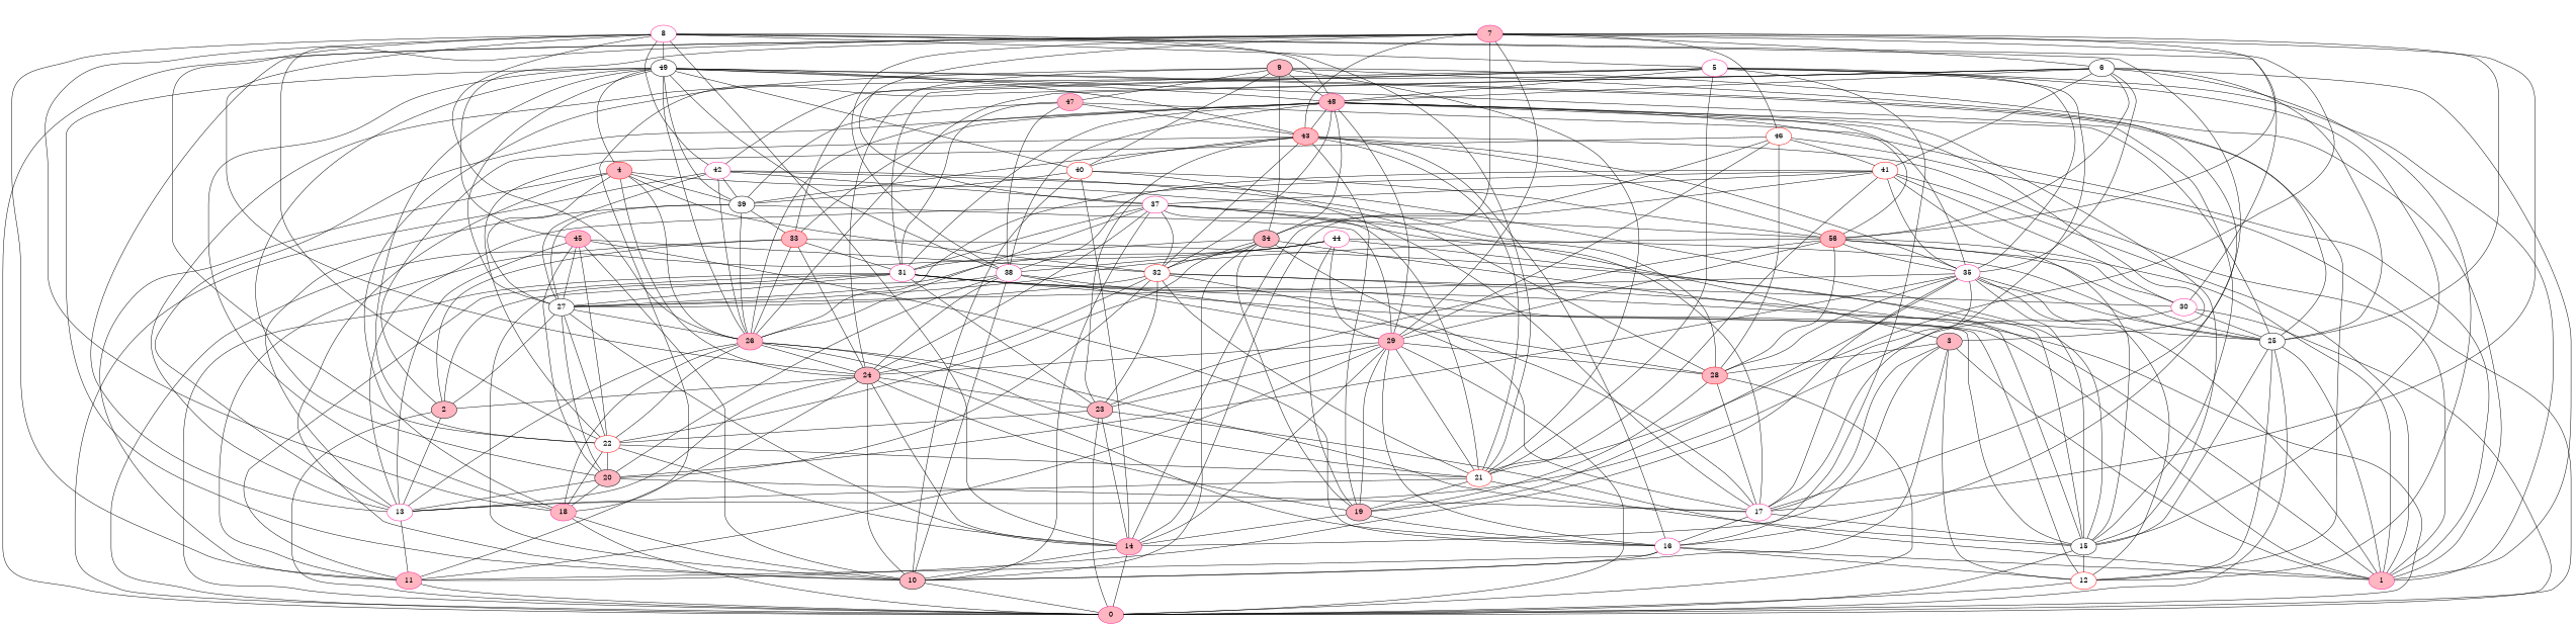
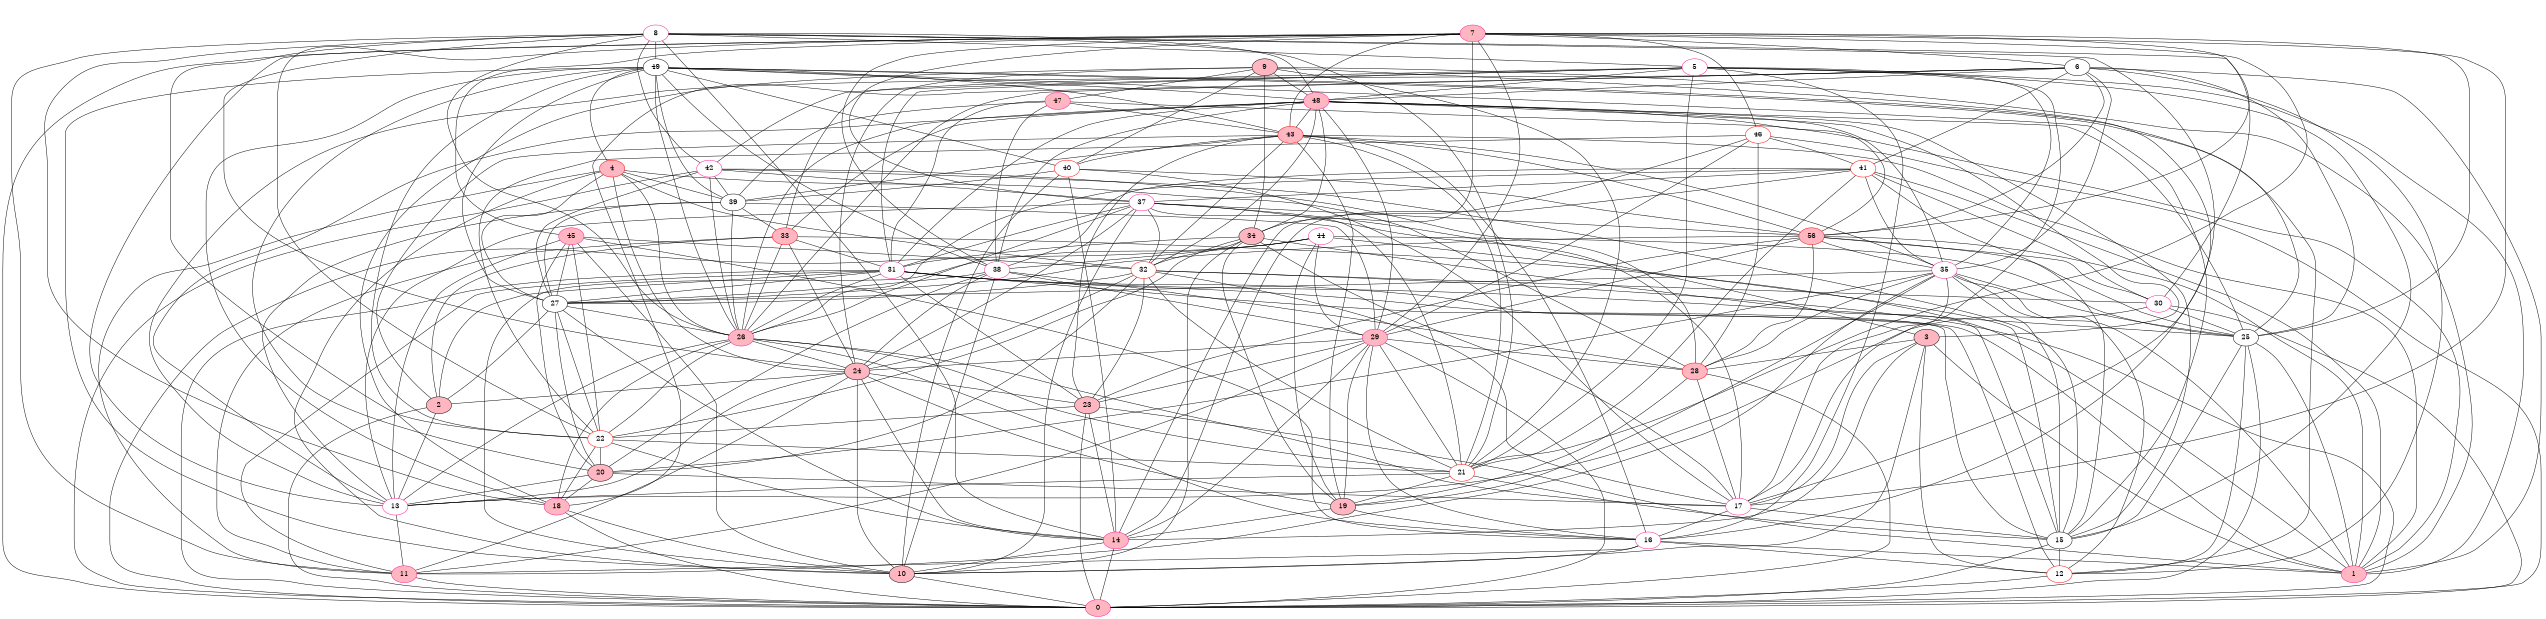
  digraph {
    node [color=deeppink fillcolor=white style=filled]
    edge [color=black dir=none]
    25 [color=black]
    12 [color=red]
    0 [fillcolor=lightpink]
    15 [color=black]
    1 [fillcolor=lightpink]
    2 [color=black fillcolor=lightpink]
    13
    44
    19 [color=black fillcolor=lightpink]
    29 [fillcolor=lightpink]
    38
    10 [color=black fillcolor=lightpink]
    14 [fillcolor=lightpink]
    16
    31
    11 [fillcolor=lightpink]
    26 [fillcolor=lightpink]
    27 [color=black]
    23 [color=black fillcolor=lightpink]
    17
    24 [color=black fillcolor=lightpink]
    21 [color=red]
    22 [color=red]
    18 [fillcolor=lightpink]
    4 [color=red fillcolor=lightpink]
    28 [color=red fillcolor=lightpink]
    39 [color=black]
    32 [color=red]
    20 [color=black fillcolor=lightpink]
    33 [color=red fillcolor=lightpink]
    37
    3 [color=black fillcolor=lightpink]
    n33 [color=red fillcolor=lightpink label=56]
    41 [color=red]
    30
    35
    46 [color=red]
    7 [fillcolor=lightpink]
    45 [fillcolor=lightpink]
    43 [color=red fillcolor=lightpink]
    34 [color=black fillcolor=lightpink]
    6 [color=black]
    40 [color=red]
    47 [fillcolor=lightpink]
    48 [fillcolor=lightpink]
    9 [color=black fillcolor=lightpink]
    5
    42
    49 [color=black]
    8
    subgraph sub_1 {
      25
      12
      0
      15
      1
      2
      13
      44
      19
      29
      38
      10
      14
      16
      31
      11
      26
      27
      23
      17
      24
      21
      22
      18
      4
      28
      39
      32
      20
      33
      37
      3
      n33
      41
      30
      35
      46
      7
      45
      43
      34
      6
      40
      47
      48
      9
      5
      42
      49
      8
    }
    25 -> 12
    25 -> 0
    25 -> 15
    25 -> 1
    12 -> 0
    15 -> 12
    15 -> 0
    2 -> 0
    2 -> 13
    13 -> 11
    44 -> 25
    44 -> 0
    44 -> 15
    44 -> 19
    44 -> 29
    44 -> 38
    44 -> 10
    19 -> 14
    19 -> 16
    29 -> 0
    29 -> 19
    29 -> 14
    29 -> 16
    29 -> 11
    29 -> 23
    29 -> 24
    29 -> 21
    29 -> 28
    38 -> 29
    38 -> 10
    38 -> 27
    38 -> 24
    38 -> 28
    38 -> 20
    10 -> 0
    14 -> 0
    14 -> 10
    16 -> 12
    16 -> 1
    16 -> 10
    16 -> 11
    31 -> 25
    31 -> 12
    31 -> 0
    31 -> 15
    31 -> 1
    31 -> 2
    31 -> 11
+   31 -> 26
    31 -> 27
    31 -> 23
    11 -> 0
    26 -> 13
    26 -> 16
    26 -> 17
    26 -> 24
    26 -> 21
    26 -> 22
    26 -> 18
    27 -> 2
    27 -> 14
    27 -> 26
    27 -> 22
    27 -> 20
    23 -> 0
    23 -> 1
    23 -> 14
    23 -> 22
    17 -> 15
    17 -> 16
    24 -> 2
    24 -> 13
    24 -> 19
    24 -> 10
    24 -> 14
    24 -> 11
    24 -> 23
    21 -> 15
    21 -> 13
    21 -> 19
    22 -> 14
    22 -> 21
    22 -> 18
    22 -> 20
    18 -> 0
    18 -> 10
    4 -> 10
    4 -> 11
    4 -> 26
    4 -> 27
    4 -> 24
    4 -> 28
    4 -> 39
    4 -> 32
    28 -> 0
    28 -> 19
    28 -> 17
    39 -> 13
    39 -> 29
    39 -> 26
    39 -> 27
    39 -> 33
    32 -> 0
    32 -> 27
    32 -> 23
    32 -> 17
    32 -> 24
    32 -> 21
    32 -> 20
    32 -> 30
    20 -> 13
    20 -> 17
    20 -> 18
    33 -> 1
    33 -> 2
    33 -> 31
    33 -> 11
    33 -> 26
    33 -> 24
    37 -> 13
    37 -> 10
    37 -> 31
    37 -> 26
    37 -> 17
    37 -> 24
    37 -> 21
    37 -> 32
    37 -> 3
    37 -> n33
    3 -> 12
    3 -> 1
    3 -> 10
    3 -> 14
    3 -> 17
    3 -> 28
    n33 -> 25
    n33 -> 1
    n33 -> 29
    n33 -> 27
    n33 -> 23
    n33 -> 28
    n33 -> 30
    n33 -> 35
    41 -> 15
    41 -> 1
    41 -> 38
    41 -> 14
    41 -> 26
    41 -> 21
    41 -> 37
    41 -> 30
    41 -> 35
    30 -> 25
    30 -> 0
    30 -> 13
    35 -> 25
    35 -> 12
    35 -> 15
    35 -> 1
    35 -> 19
    35 -> 11
    35 -> 27
    35 -> 17
    35 -> 28
    35 -> 20
    46 -> 0
    46 -> 29
    46 -> 14
    46 -> 22
    46 -> 28
    46 -> 41
    7 -> 25
    7 -> 0
    7 -> 13
    7 -> 29
    7 -> 38
    7 -> 17
    7 -> 21
    7 -> 22
    7 -> 37
    7 -> n33
    7 -> 46
    7 -> 45
    7 -> 43
    7 -> 34
    7 -> 6
    45 -> 13
    45 -> 10
    45 -> 16
    45 -> 27
    45 -> 22
    45 -> 32
    45 -> 20
    43 -> 1
    43 -> 2
    43 -> 19
    43 -> 16
    43 -> 23
    43 -> 21
    43 -> 39
    43 -> 32
    43 -> n33
    43 -> 35
    43 -> 40
    34 -> 15
    34 -> 19
    34 -> 10
    34 -> 31
    34 -> 17
    34 -> 22
    34 -> 32
    6 -> 25
    6 -> 12
    6 -> 1
    6 -> 13
    6 -> 26
    6 -> 18
    6 -> n33
    6 -> 41
    6 -> 35
    6 -> 48
    40 -> 10
    40 -> 14
    40 -> 17
    40 -> 39
    40 -> n33
    47 -> 1
    47 -> 38
    47 -> 31
    47 -> 39
    47 -> 43
    48 -> 25
    48 -> 15
    48 -> 13
    48 -> 29
    48 -> 38
    48 -> 31
    48 -> 26
    48 -> 32
    48 -> 33
    48 -> 3
    48 -> n33
    48 -> 35
    48 -> 43
    48 -> 34
    9 -> 1
    9 -> 17
    9 -> 24
    9 -> 21
    9 -> 18
    9 -> 34
    9 -> 40
    9 -> 47
    9 -> 48
    5 -> 15
    5 -> 1
    5 -> 16
    5 -> 31
    5 -> 17
    5 -> 21
    5 -> 33
    5 -> 35
    5 -> 48
    5 -> 42
    42 -> 0
    42 -> 15
    42 -> 26
    42 -> 27
    42 -> 28
    42 -> 39
    42 -> 37
    49 -> 25
    49 -> 12
    49 -> 15
    49 -> 38
    49 -> 10
    49 -> 26
    49 -> 27
    49 -> 22
    49 -> 18
    49 -> 4
    49 -> 39
    49 -> 20
    49 -> 43
    49 -> 40
    49 -> 48
    8 -> 14
    8 -> 16
    8 -> 11
    8 -> 26
    8 -> 24
    8 -> 21
    8 -> 22
    8 -> 18
    8 -> 30
    8 -> 48
    8 -> 5
    8 -> 42
    8 -> 49
  }
